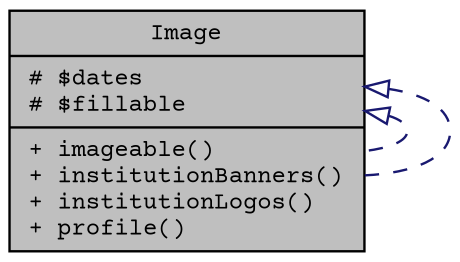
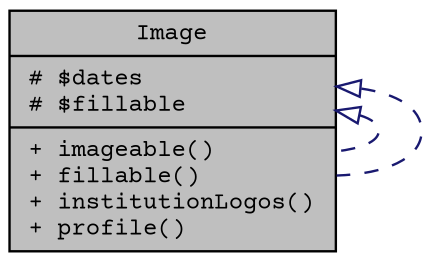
  digraph {
    fontname="Courier Prime"
    edge [arrowtail=onormal color=midnightblue dir=back fontname="Courier Prime" fontsize=10 labelfontname=Helvetica labelfontsize=10 style=dashed]
-   n1 [color=black fillcolor=grey75 fontcolor=black fontname="Courier Prime" fontsize=10 height=0.2 label="{Image\n|# $dates\l# $fillable\l|+ imageable()\l+ institutionBanners()\l+ institutionLogos()\l+ profile()\l}" shape=record style=filled width=0.4]
+   n1 [color=black fillcolor=grey75 fontcolor=black fontname="Courier Prime" fontsize=10 height=0.2 label="{Image\n|# $dates\l# $fillable\l|+ imageable()\l+ fillable()\l+ institutionLogos()\l+ profile()\l}" shape=record style=filled width=0.4]
    n1 -> n1
    n1 -> n1
  }
